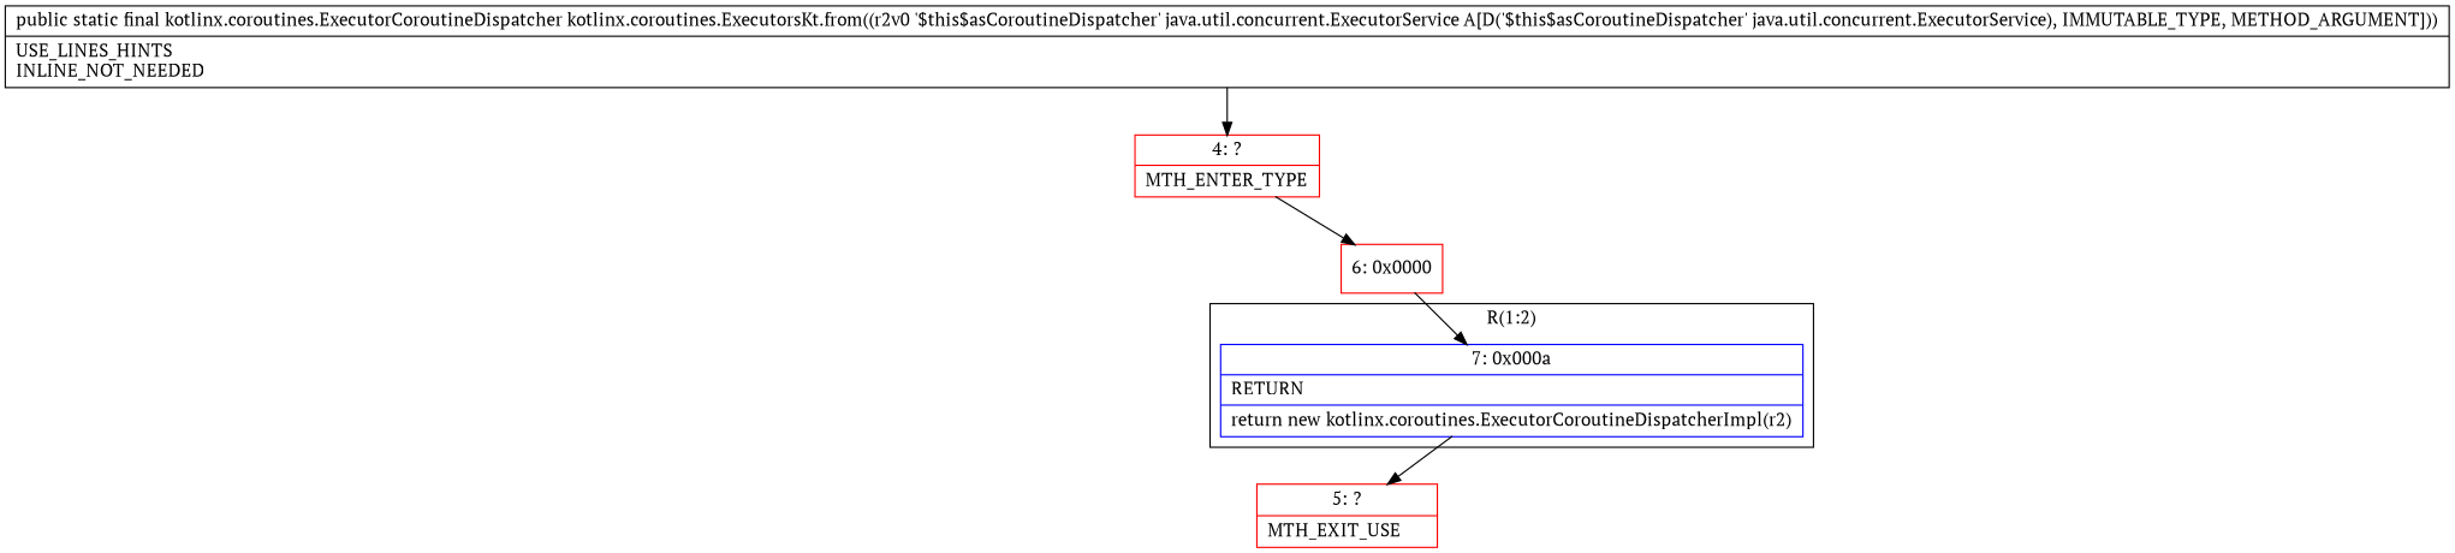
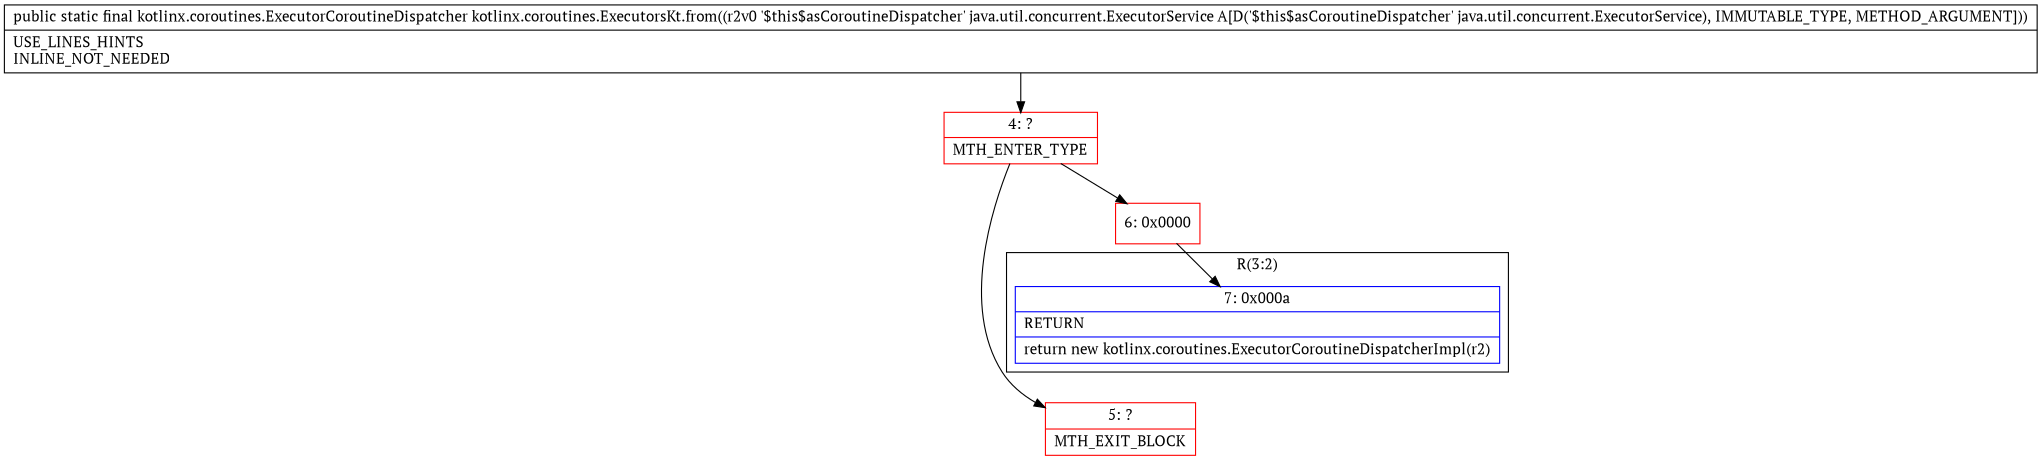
  digraph {
    fontname="PT Serif"
    node [color=red fontname="PT Serif" shape=record]
    edge [fontname="PT Serif"]
    n1 [color=blue label="{7\:\ 0x000a|RETURN\l|return new kotlinx.coroutines.ExecutorCoroutineDispatcherImpl(r2)\l}"]
-   n2 [label="{5\:\ ?|MTH_EXIT_USE\l}"]
+   n2 [label="{5\:\ ?|MTH_EXIT_BLOCK\l}"]
    n3 [label="{4\:\ ?|MTH_ENTER_TYPE\l}"]
    n4 [label="{6\:\ 0x0000}"]
    n5 [label="{public static final kotlinx.coroutines.ExecutorCoroutineDispatcher kotlinx.coroutines.ExecutorsKt.from((r2v0 '$this$asCoroutineDispatcher' java.util.concurrent.ExecutorService A[D('$this$asCoroutineDispatcher' java.util.concurrent.ExecutorService), IMMUTABLE_TYPE, METHOD_ARGUMENT]))  | USE_LINES_HINTS\lINLINE_NOT_NEEDED\l}" color=""]
    subgraph cluster_1 {
-     label="R(1:2)"
+     label="R(3:2)"
      n1
    }
-   n1 -> n2
+   n3 -> n2
    n3 -> n4
    n4 -> n1
    n5 -> n3
  }
